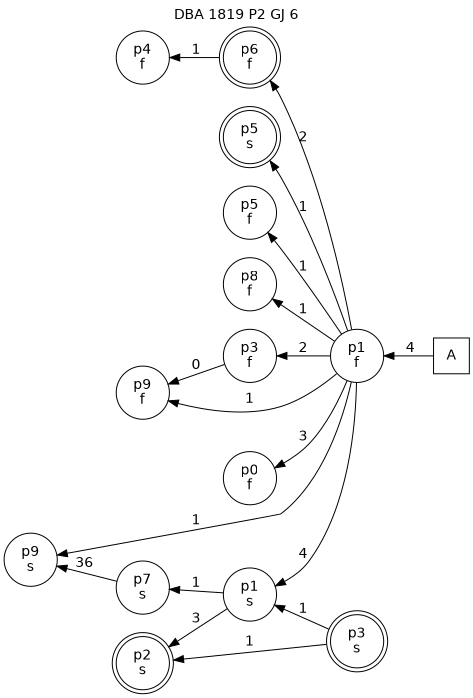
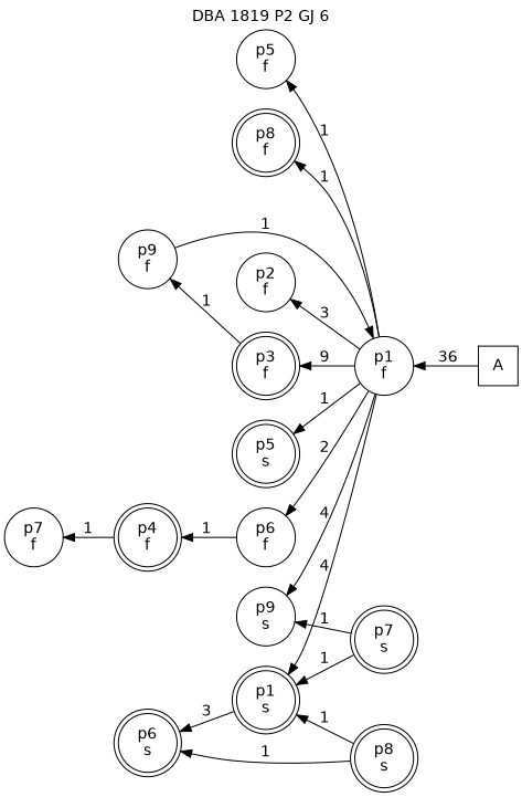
  digraph {
    fontname="DejaVu Sans"
    label=" DBA 1819 P2 GJ 6 "
    labelloc=tl
    rankdir=RL
    node [fontname="DejaVu Sans" shape=circle]
    edge [fontname="DejaVu Sans"]
    n1 [label=A shape=square]
    n2 [label="p1\nf"]
    n3 [label="p5\nf"]
-   n4 [label="p8\nf"]
-   n5 [label="p3\nf"]
+   n4 [label="p8\nf" shape=doublecircle]
+   n5 [label="p3\nf" shape=doublecircle]
    n6 [label="p9\nf"]
-   n7 [label="p0\nf"]
-   n8 [label="p1\ns"]
+   n7 [label="p2\nf"]
+   n8 [label="p1\ns" shape=doublecircle]
    n9 [label="p9\ns"]
-   n10 [label="p6\nf" shape=doublecircle]
+   n10 [label="p6\nf"]
    n11 [label="p5\ns" shape=doublecircle]
-   n12 [label="p2\ns" shape=doublecircle]
-   n13 [label="p7\ns"]
-   n14 [label="p4\nf"]
-   n15 [label="p3\ns" shape=doublecircle]
-   n1 -> n2 [label=4]
+   n12 [label="p6\ns" shape=doublecircle]
+   n13 [label="p7\ns" shape=doublecircle]
+   n14 [label="p4\nf" shape=doublecircle]
+   n15 [label="p8\ns" shape=doublecircle]
+   n16 [label="p7\nf"]
+   n1 -> n2 [label=36]
    n2 -> n3 [label=1]
    n2 -> n4 [label=1]
-   n2 -> n5 [label=2]
-   n2 -> n6 [label=1]
+   n2 -> n5 [label=9]
+   n6 -> n2 [label=1]
    n2 -> n7 [label=3]
    n2 -> n8 [label=4]
-   n2 -> n9 [label=1]
+   n2 -> n9 [label=4]
    n2 -> n10 [label=2]
    n2 -> n11 [label=1]
-   n5 -> n6 [label=0]
+   n5 -> n6 [label=1]
    n8 -> n12 [label=3]
-   n8 -> n13 [label=1]
+   n13 -> n8 [label=1]
    n10 -> n14 [label=1]
-   n13 -> n9 [label=36]
+   n13 -> n9 [label=1]
+   n14 -> n16 [label=1]
    n15 -> n8 [label=1]
    n15 -> n12 [label=1]
  }
